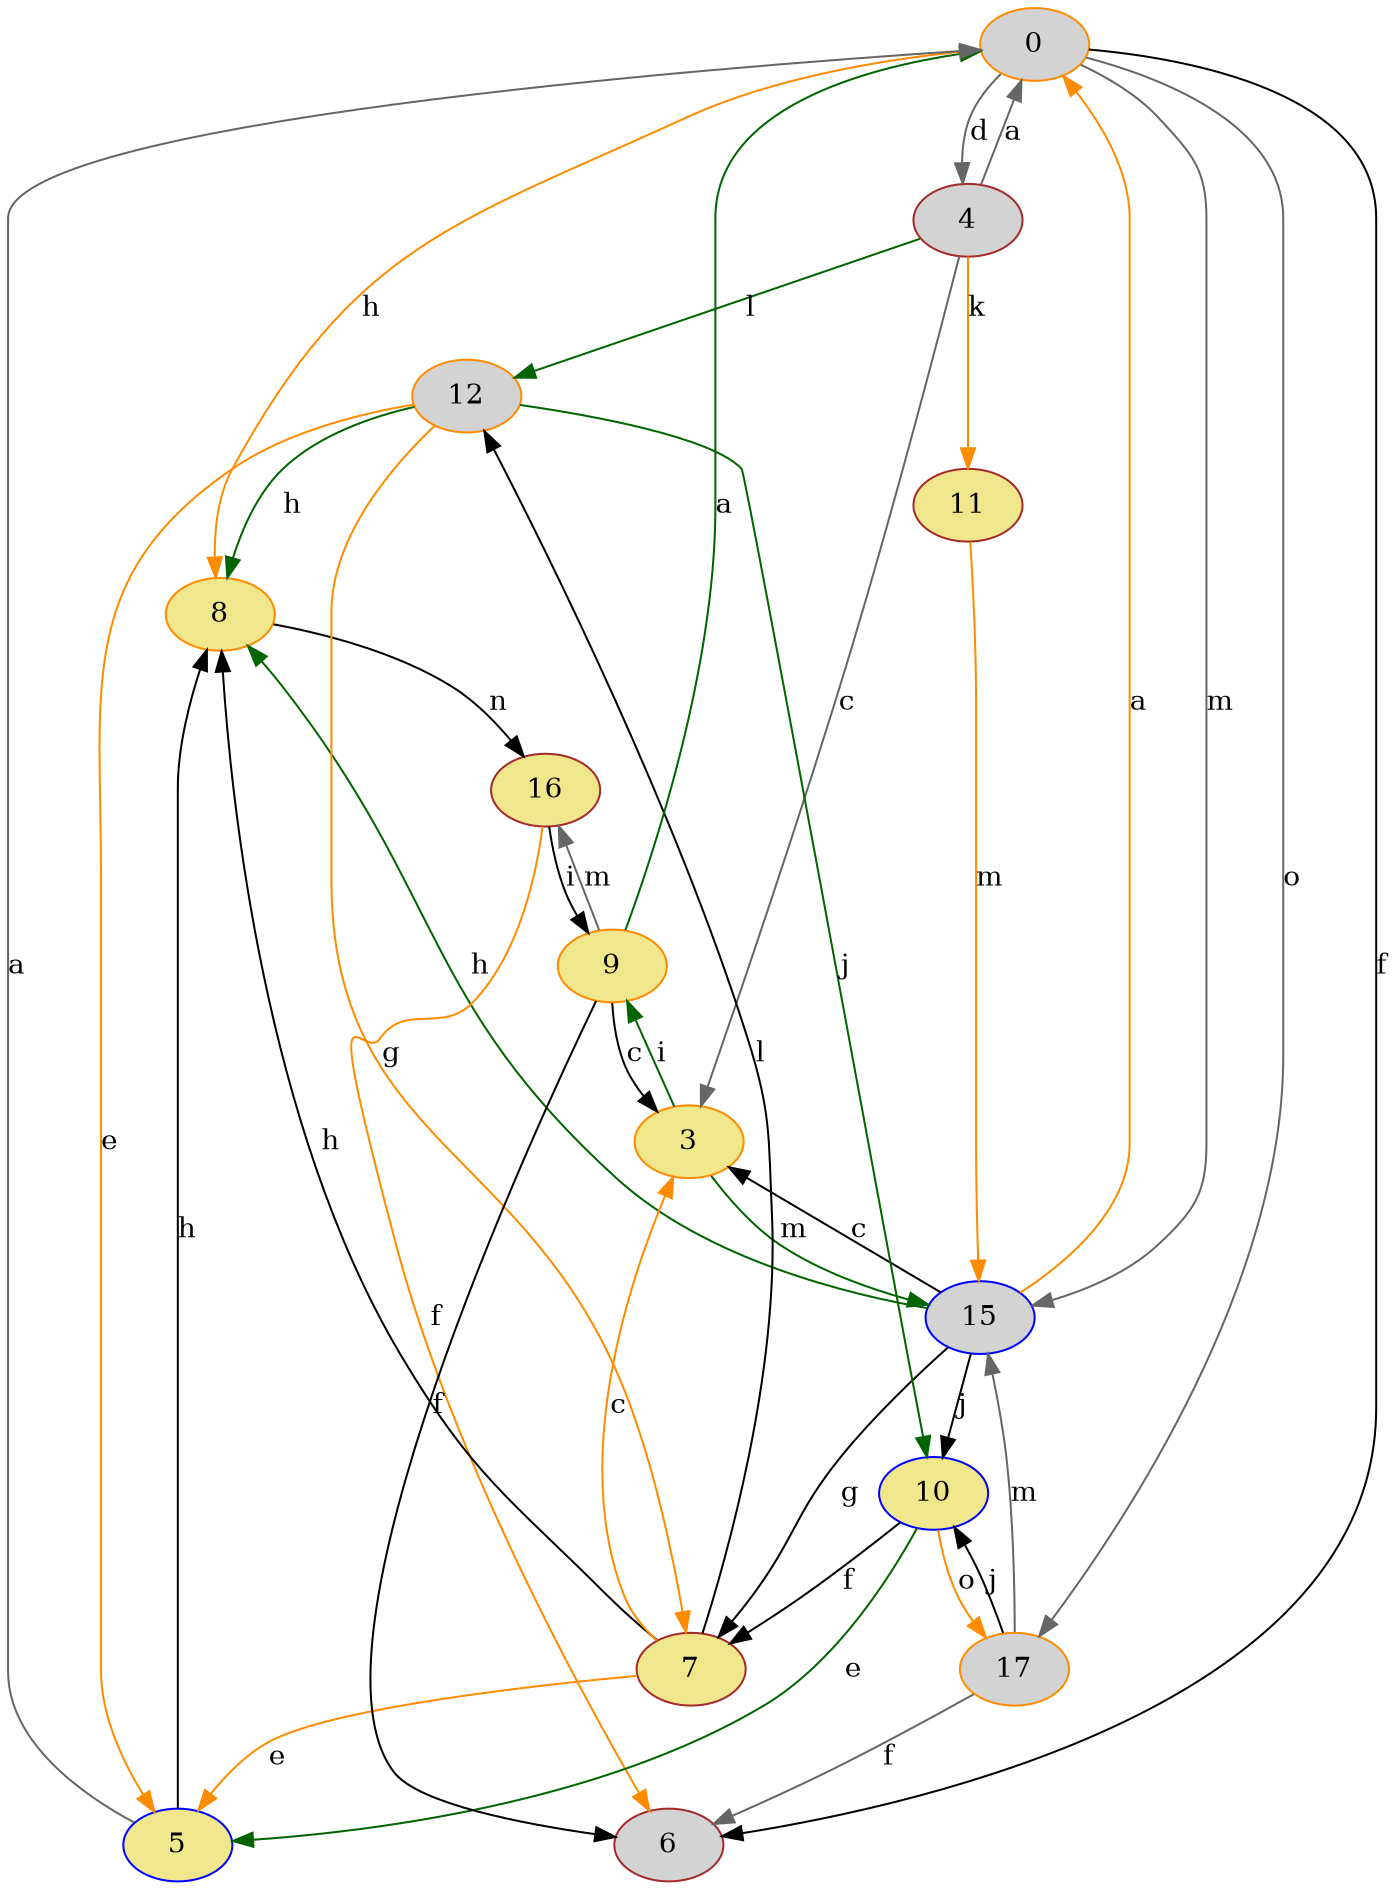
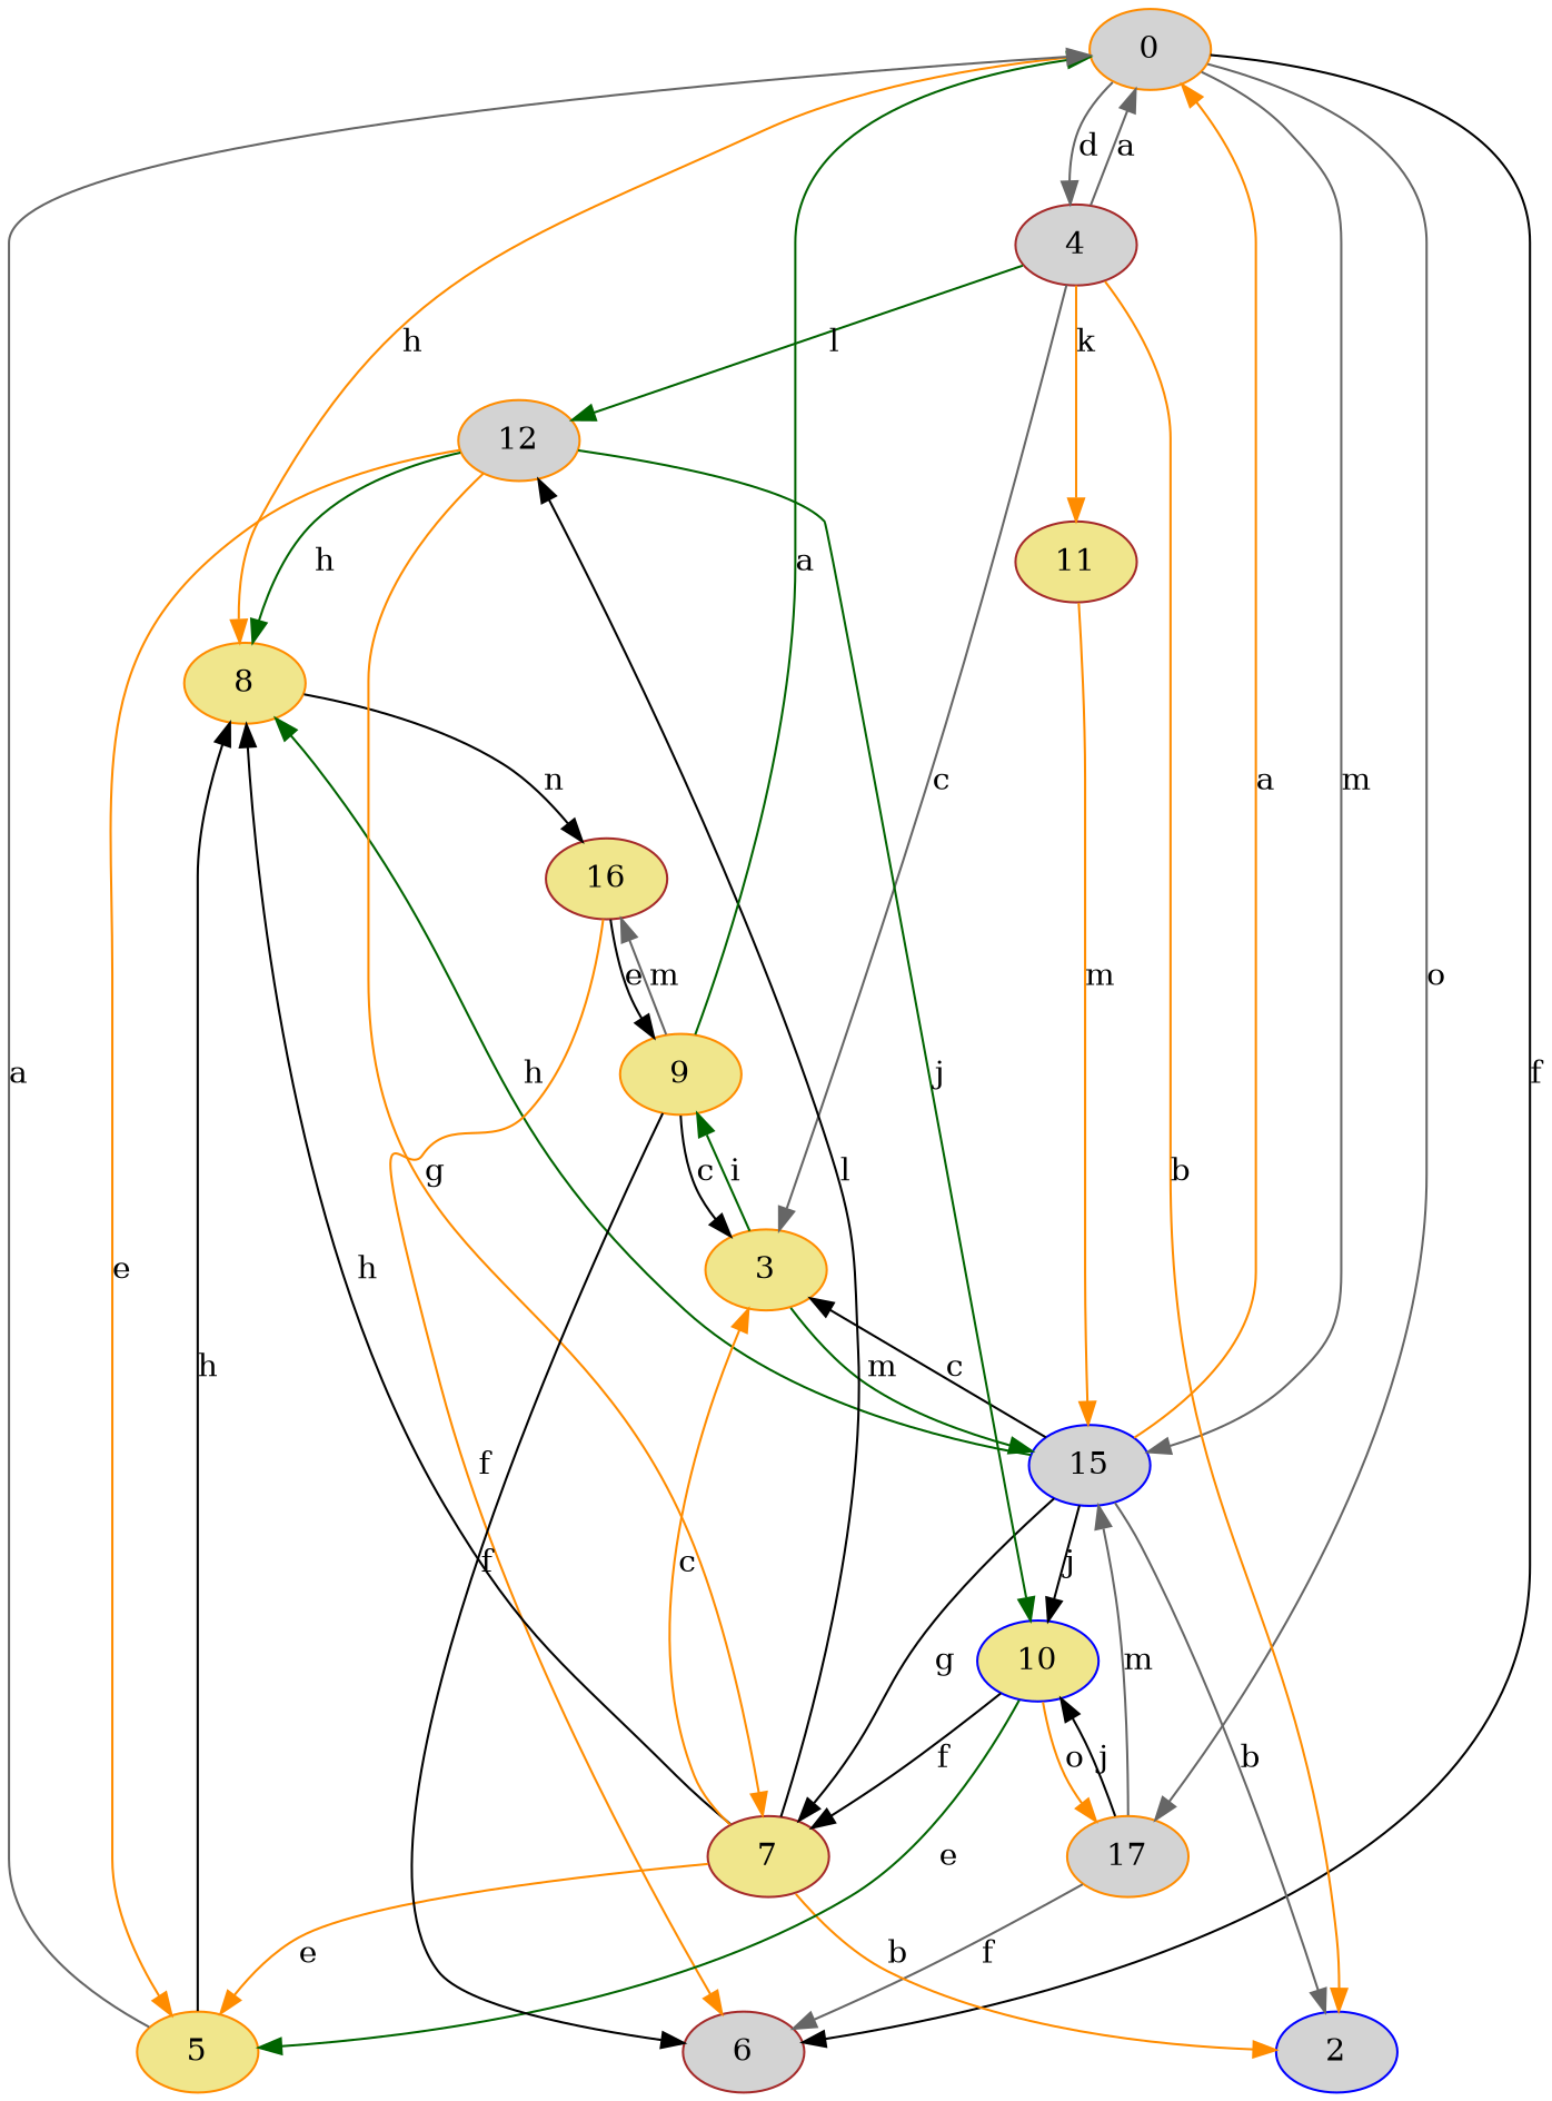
  strict digraph {
    node [color=darkorange fillcolor=khaki style=filled]
    edge [color=black]
    0 [fillcolor=lightgrey]
    4 [color=brown fillcolor=lightgrey]
    6 [color=brown fillcolor=lightgrey]
    8
    15 [color=blue fillcolor=lightgrey]
    17 [fillcolor=lightgrey]
    3
+   2 [color=blue fillcolor=lightgrey]
    11 [color=brown]
    12 [fillcolor=lightgrey]
    16 [color=brown]
    7 [color=brown]
    10 [color=blue]
    9
-   5 [color=blue]
+   5
    0 -> 4 [color=gray40 label=d]
    0 -> 6 [label=f]
    0 -> 8 [color=darkorange label=h]
    0 -> 15 [color=gray40 label=m]
    0 -> 17 [color=gray40 label=o]
    4 -> 0 [color=gray40 label=a]
    4 -> 3 [color=gray40 label=c]
+   4 -> 2 [color=darkorange label=b]
    4 -> 11 [color=darkorange label=k]
    4 -> 12 [color=darkgreen label=l]
    8 -> 16 [label=n]
    15 -> 0 [color=darkorange label=a]
    15 -> 8 [color=darkgreen label=h]
    15 -> 3 [label=c]
+   15 -> 2 [color=gray40 label=b]
    15 -> 7 [label=g]
    15 -> 10 [label=j]
    17 -> 6 [color=gray40 label=f]
    17 -> 15 [color=gray40 label=m]
    17 -> 10 [label=j]
    3 -> 15 [color=darkgreen label=m]
    3 -> 9 [color=darkgreen label=i]
    11 -> 15 [color=darkorange label=m]
    12 -> 8 [color=darkgreen label=h]
    12 -> 7 [color=darkorange label=g]
    12 -> 10 [color=darkgreen label=j]
    12 -> 5 [color=darkorange label=e]
    16 -> 6 [color=darkorange label=f]
-   16 -> 9 [label=i]
+   16 -> 9 [label=e]
    7 -> 8 [label=h]
    7 -> 3 [color=darkorange label=c]
+   7 -> 2 [color=darkorange label=b]
    7 -> 12 [label=l]
    7 -> 5 [color=darkorange label=e]
    10 -> 17 [color=darkorange label=o]
    10 -> 7 [label=f]
    10 -> 5 [color=darkgreen label=e]
    9 -> 0 [color=darkgreen label=a]
    9 -> 6 [label=f]
    9 -> 3 [label=c]
    9 -> 16 [color=gray40 label=m]
    5 -> 0 [color=gray40 label=a]
    5 -> 8 [label=h]
  }
